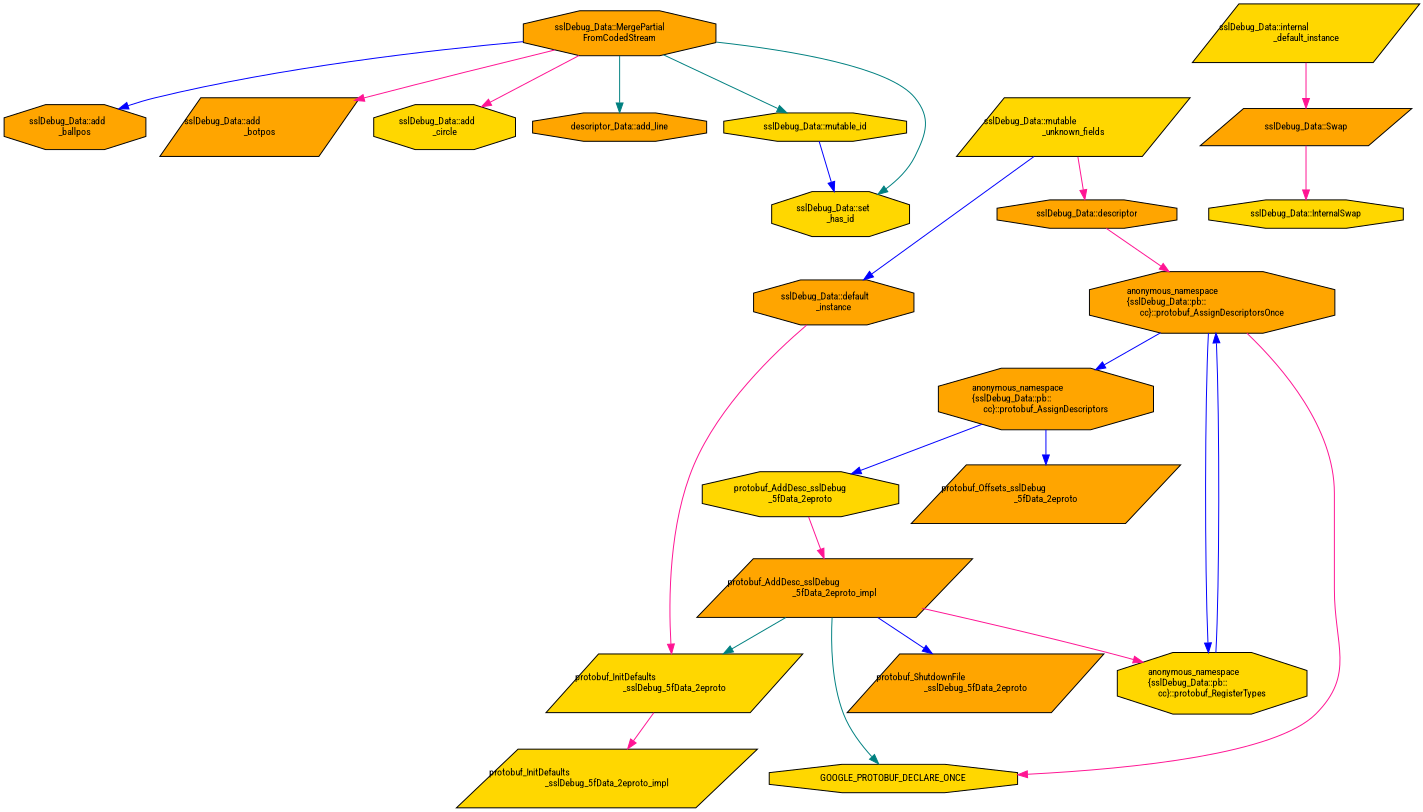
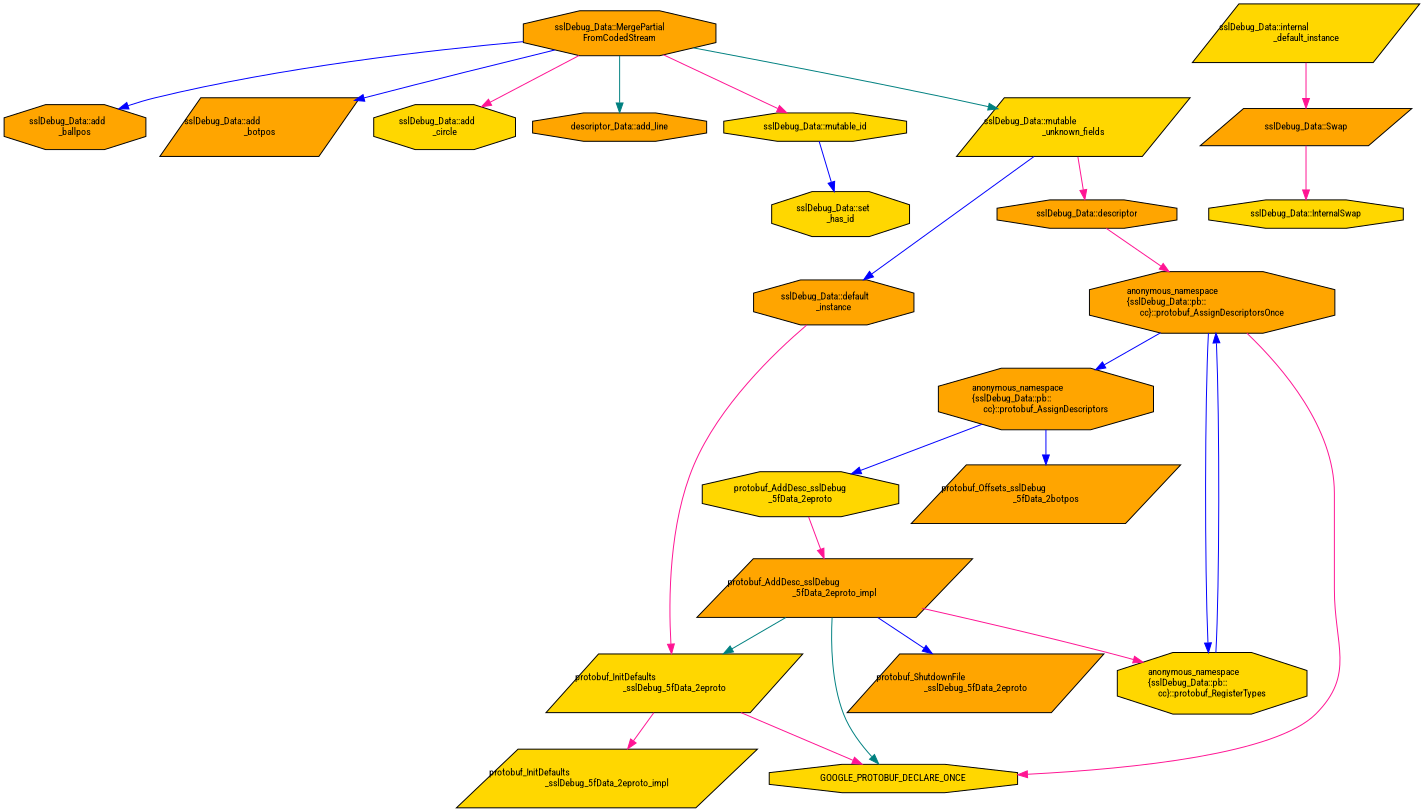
  digraph {
    fontname="Roboto Condensed"
    rankdir=TB
    node [color=black fillcolor=orange fontname="Roboto Condensed" fontsize=10 shape=octagon style=filled]
    edge [color=deeppink fontname="Roboto Condensed" fontsize=10 labelfontname=Helvetica labelfontsize=10 style=solid]
    n1 [fontcolor=black height=0.2 label="sslDebug_Data::MergePartial\lFromCodedStream" width=0.4]
    n2 [height=0.2 label="sslDebug_Data::add\l_ballpos" width=0.4]
    n3 [height=0.2 label="sslDebug_Data::add\l_botpos" shape=parallelogram width=0.4]
    n4 [fillcolor=gold height=0.2 label="sslDebug_Data::add\l_circle" width=0.4]
    n5 [height=0.2 label="descriptor_Data::add_line" width=0.4]
    n6 [fillcolor=gold height=0.2 label="sslDebug_Data::mutable_id" width=0.4]
    n7 [fillcolor=gold height=0.2 label="sslDebug_Data::mutable\l_unknown_fields" shape=parallelogram width=0.4]
    n8 [fillcolor=gold height=0.2 label="sslDebug_Data::set\l_has_id" width=0.4]
    n9 [height=0.2 label="sslDebug_Data::descriptor" width=0.4]
    n10 [height=0.2 label="sslDebug_Data::default\l_instance" width=0.4]
    n11 [height=0.2 label="anonymous_namespace\l\{sslDebug_Data::pb::\lcc\}::protobuf_AssignDescriptorsOnce" width=0.4]
    n12 [fillcolor=gold height=0.2 label="protobuf_InitDefaults\l_sslDebug_5fData_2eproto" shape=parallelogram width=0.4]
    n13 [fillcolor=gold height=0.2 label=GOOGLE_PROTOBUF_DECLARE_ONCE width=0.4]
    n14 [height=0.2 label="anonymous_namespace\l\{sslDebug_Data::pb::\lcc\}::protobuf_AssignDescriptors" width=0.4]
    n15 [fillcolor=gold height=0.2 label="anonymous_namespace\l\{sslDebug_Data::pb::\lcc\}::protobuf_RegisterTypes" width=0.4]
    n16 [fillcolor=gold height=0.2 label="protobuf_AddDesc_sslDebug\l_5fData_2eproto" width=0.4]
-   n17 [height=0.2 label="protobuf_Offsets_sslDebug\l_5fData_2eproto" shape=parallelogram width=0.4]
+   n17 [height=0.2 label="protobuf_Offsets_sslDebug\l_5fData_2botpos" shape=parallelogram width=0.4]
    n18 [height=0.2 label="protobuf_AddDesc_sslDebug\l_5fData_2eproto_impl" shape=parallelogram width=0.4]
    n19 [height=0.2 label="protobuf_ShutdownFile\l_sslDebug_5fData_2eproto" shape=parallelogram width=0.4]
    n20 [fillcolor=gold height=0.2 label="protobuf_InitDefaults\l_sslDebug_5fData_2eproto_impl" shape=parallelogram width=0.4]
    n21 [fillcolor=gold height=0.2 label="sslDebug_Data::internal\l_default_instance" shape=parallelogram width=0.4]
    n22 [height=0.2 label="sslDebug_Data::Swap" shape=parallelogram width=0.4]
    n23 [fillcolor=gold height=0.2 label="sslDebug_Data::InternalSwap" width=0.4]
    n1 -> n2 [color=blue]
-   n1 -> n3
+   n1 -> n3 [color=blue]
    n1 -> n4
    n1 -> n5 [color=teal]
-   n1 -> n6 [color=teal]
-   n1 -> n8 [color=teal]
+   n1 -> n6
+   n1 -> n7 [color=teal]
    n6 -> n8 [color=blue]
    n7 -> n9
    n7 -> n10 [color=blue]
    n9 -> n11
    n10 -> n12
    n11 -> n13
    n11 -> n14 [color=blue]
    n11 -> n15 [color=blue]
+   n12 -> n13
    n12 -> n20
    n14 -> n16 [color=blue]
    n14 -> n17 [color=blue]
    n15 -> n11 [color=blue]
    n16 -> n18
    n18 -> n12 [color=teal]
    n18 -> n13 [color=teal]
    n18 -> n15
    n18 -> n19 [color=blue]
    n21 -> n22
    n22 -> n23
  }
